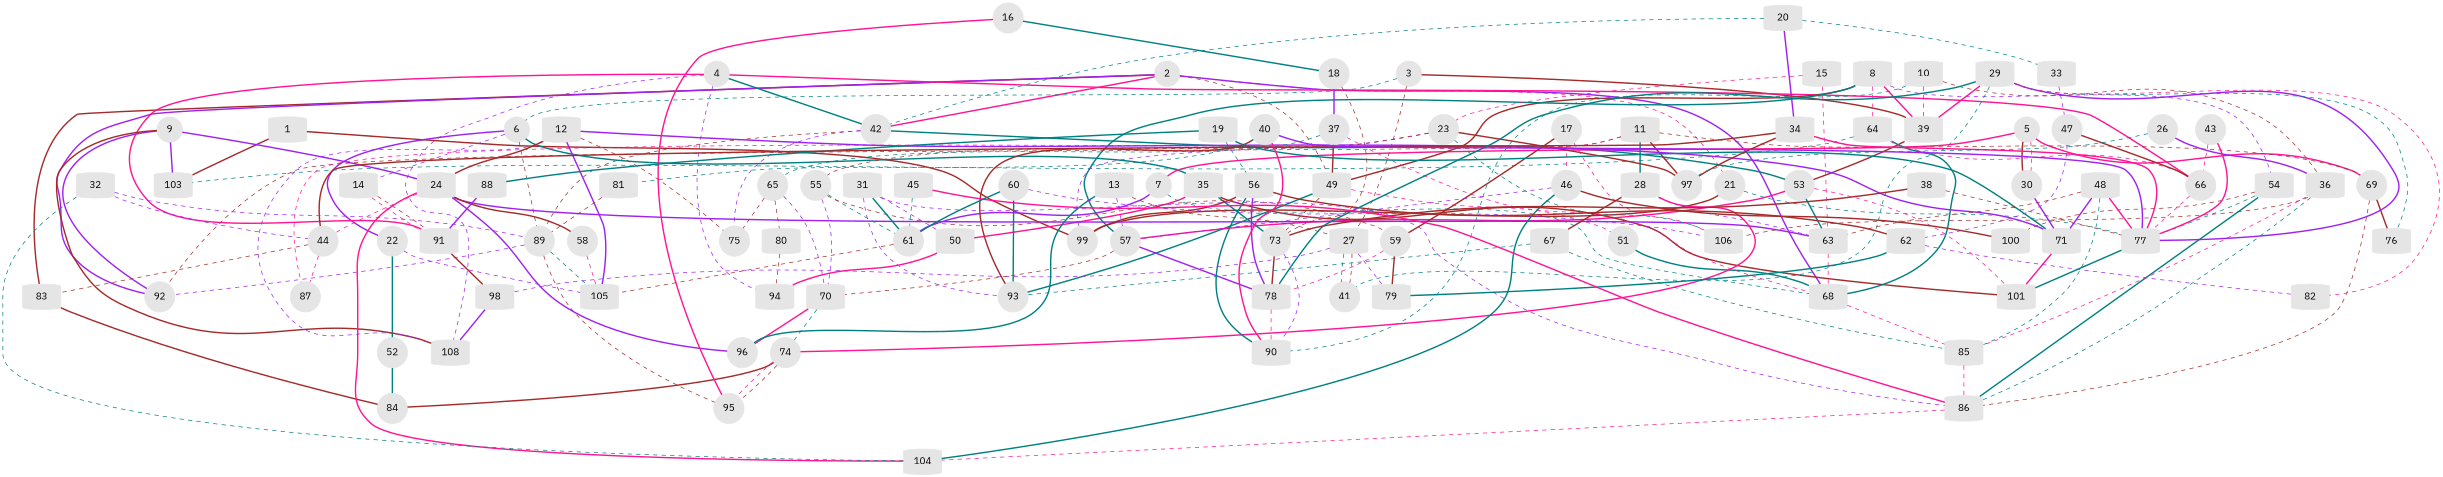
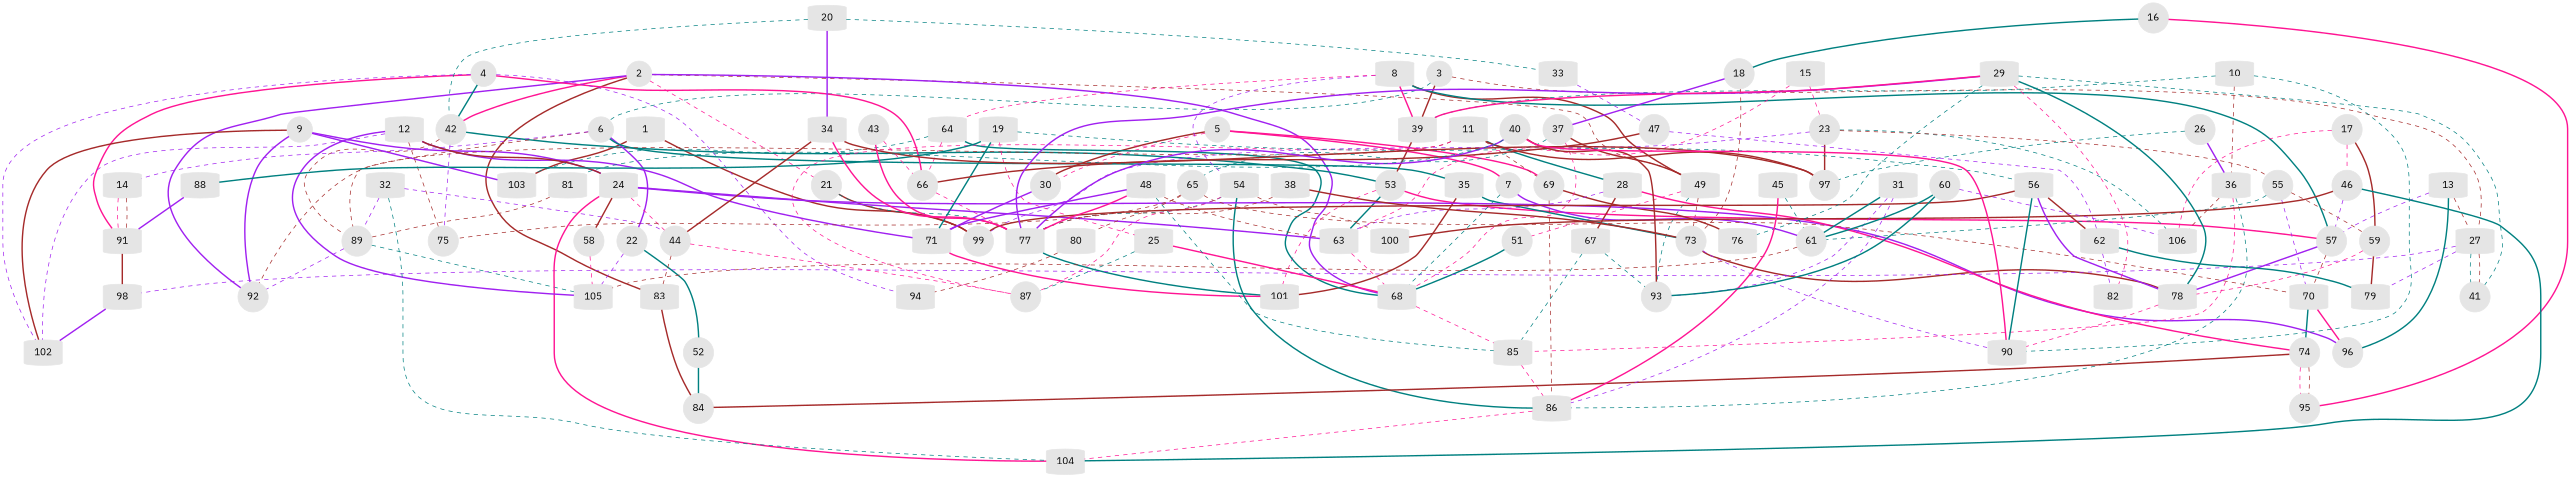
  graph {
    fontname="IBM Plex Sans"
    node [color=gray90 fontname="IBM Plex Sans" shape=cylinder style=filled]
    edge [color=brown fontname="IBM Plex Sans" style=dashed]
    99 [shape=circle]
    1
    103
    2 [shape=circle]
    21 [shape=circle]
    42 [shape=circle]
    49
    68
    83
    92 [shape=circle]
    77
    89 [shape=circle]
    75 [shape=circle]
    53 [shape=circle]
    73 [shape=circle]
    93 [shape=circle]
    51 [shape=circle]
    85
    84 [shape=circle]
    3 [shape=circle]
    6 [shape=circle]
    27
    39
    14
    22 [shape=circle]
    35
    41 [shape=circle]
    79
    98
    4 [shape=circle]
    66 [shape=circle]
    91
    94
-   102 [label=108]
+   102
    5 [shape=circle]
    7 [shape=circle]
    30 [shape=circle]
    69 [shape=circle]
    61 [shape=circle]
    71
    76
    86
    105
    52 [shape=circle]
-   50
    101
    95 [shape=circle]
    8
    54
    57 [shape=circle]
    64
    87 [shape=circle]
    100
    78
    70
    9 [shape=circle]
    24
    96 [shape=circle]
    63
    44 [shape=circle]
    58 [shape=circle]
    104
    10
    36
    90
    106
    11
    28
    97 [shape=circle]
    67
    74 [shape=circle]
    12
    13
    23 [shape=circle]
    15
    55 [shape=circle]
    16 [shape=circle]
    18 [shape=circle]
    37 [shape=circle]
    17 [shape=circle]
    46 [shape=circle]
    59 [shape=circle]
    65 [shape=circle]
    19
+   25
    56
    88
    62
    20
    33
    34
    47 [shape=circle]
    26 [shape=circle]
    29
    82
    31
    32
    80
    38
    40 [shape=circle]
    81
    43 [shape=circle]
    45
    48
    60 [shape=circle]
    1 -- 99 [style=bold]
    1 -- 103 [style=bold]
    2 -- 21 [color=deeppink]
    2 -- 42 [color=deeppink style=bold]
    2 -- 49
    2 -- 68 [color=purple style=bold]
    2 -- 83 [style=bold]
    2 -- 92 [color=purple style=bold]
    21 -- 99 [style=bold]
    21 -- 77 [color=teal]
    42 -- 89
    42 -- 75 [color=purple]
    42 -- 53 [color=teal style=bold]
    49 -- 73
-   49 -- 93 [color=teal style=bold]
+   49 -- 93 [color=teal]
    49 -- 51 [color=deeppink]
    68 -- 85 [color=deeppink]
    83 -- 84 [style=bold]
    77 -- 101 [color=teal style=bold]
    89 -- 92 [color=purple]
    89 -- 105 [color=teal]
-   89 -- 95
    53 -- 101 [color=deeppink]
    53 -- 57 [color=deeppink style=bold]
    53 -- 63 [color=teal style=bold]
    73 -- 78 [style=bold]
    73 -- 90 [color=purple]
    51 -- 68 [color=teal style=bold]
    85 -- 86 [color=deeppink]
    3 -- 6 [color=teal]
    3 -- 27
    3 -- 39 [style=bold]
    6 -- 89
    6 -- 14 [color=purple]
    6 -- 22 [color=purple style=bold]
    6 -- 35 [color=teal style=bold]
    27 -- 41 [color=teal]
    27 -- 41
    27 -- 79 [color=purple]
    27 -- 98 [color=purple]
    39 -- 53 [style=bold]
    14 -- 91 [color=deeppink]
    14 -- 91
    22 -- 105 [color=purple]
    22 -- 52 [color=teal style=bold]
    35 -- 73 [color=teal style=bold]
-   35 -- 50 [color=deeppink style=bold]
    35 -- 101 [style=bold]
    98 -- 102 [color=purple style=bold]
    4 -- 42 [color=teal style=bold]
    4 -- 66 [color=deeppink style=bold]
    4 -- 91 [color=deeppink style=bold]
    4 -- 94 [color=purple]
    4 -- 102 [color=purple]
    66 -- 77 [color=deeppink]
    91 -- 98 [style=bold]
    5 -- 7 [color=deeppink style=bold]
    5 -- 30 [style=bold]
    5 -- 30 [color=deeppink]
    5 -- 69 [color=deeppink style=bold]
    7 -- 68 [color=teal]
    7 -- 61 [color=purple style=bold]
    30 -- 71 [color=purple style=bold]
    69 -- 76 [style=bold]
    69 -- 86
    61 -- 105
    71 -- 101 [color=deeppink style=bold]
    86 -- 104 [color=deeppink]
    52 -- 84 [color=teal style=bold]
-   50 -- 94 [color=deeppink style=bold]
    8 -- 49 [style=bold]
    8 -- 39 [color=deeppink style=bold]
    8 -- 54 [color=purple]
    8 -- 57 [color=teal style=bold]
    8 -- 64 [color=deeppink]
    54 -- 77 [color=teal]
    54 -- 86 [color=teal style=bold]
+   54 -- 87 [color=deeppink]
    54 -- 100
    57 -- 78 [color=purple style=bold]
    57 -- 70
    64 -- 103 [color=teal]
    64 -- 68 [color=teal style=bold]
    64 -- 66 [color=deeppink]
    78 -- 90 [color=deeppink]
    70 -- 96 [color=deeppink style=bold]
-   70 -- 74 [color=teal]
+   70 -- 74 [color=teal style=bold]
    9 -- 103 [color=purple style=bold]
    9 -- 92 [color=purple style=bold]
    9 -- 102 [style=bold]
    9 -- 24 [color=purple style=bold]
    24 -- 96 [color=purple style=bold]
    24 -- 63 [color=purple style=bold]
    24 -- 44 [color=deeppink]
    24 -- 58 [style=bold]
    24 -- 104 [color=deeppink style=bold]
    63 -- 68 [color=deeppink]
    44 -- 83
    44 -- 87 [color=deeppink]
    58 -- 105 [color=deeppink]
    10 -- 39 [color=teal]
    10 -- 36
    10 -- 90 [color=teal]
    36 -- 85 [color=deeppink]
    36 -- 86 [color=teal]
    36 -- 106
    11 -- 92
    11 -- 69
    11 -- 87 [color=deeppink]
    11 -- 28 [color=teal style=bold]
    11 -- 97 [style=bold]
    28 -- 63 [color=purple]
    28 -- 67 [style=bold]
    28 -- 74 [color=deeppink style=bold]
    67 -- 93 [color=teal]
    67 -- 85 [color=teal]
    74 -- 84 [style=bold]
    74 -- 95 [color=deeppink]
    74 -- 95
    12 -- 75
    12 -- 102 [color=purple]
    12 -- 71 [color=purple style=bold]
    12 -- 105 [color=purple style=bold]
    12 -- 24 [style=bold]
    13 -- 27
    13 -- 57 [color=purple]
    13 -- 96 [color=teal style=bold]
    23 -- 99 [color=purple]
    23 -- 106 [color=teal]
    23 -- 97 [style=bold]
    23 -- 55
    15 -- 63 [color=deeppink]
    15 -- 23 [color=deeppink]
    55 -- 61 [color=teal]
    55 -- 70 [color=purple]
    55 -- 59
    16 -- 95 [color=deeppink style=bold]
    16 -- 18 [color=teal style=bold]
    18 -- 73
    18 -- 37 [color=purple style=bold]
    37 -- 49 [style=bold]
    37 -- 68 [color=deeppink]
    37 -- 65 [color=teal]
    17 -- 106 [color=deeppink]
    17 -- 46 [color=deeppink]
    17 -- 59 [style=bold]
    46 -- 57 [color=purple]
    46 -- 100 [style=bold]
    46 -- 104 [color=teal style=bold]
    59 -- 79 [style=bold]
    59 -- 78 [color=deeppink]
    65 -- 75
-   65 -- 70 [color=purple]
+   65 -- 70
    65 -- 80
    19 -- 71 [color=teal style=bold]
+   19 -- 25 [color=deeppink]
    19 -- 56 [color=teal]
    19 -- 88 [color=teal style=bold]
+   25 -- 68 [color=deeppink style=bold]
+   25 -- 87 [color=teal]
    56 -- 99 [style=bold]
    56 -- 78 [color=purple style=bold]
    56 -- 90 [color=teal style=bold]
    56 -- 62 [style=bold]
    88 -- 91 [color=purple style=bold]
    62 -- 79 [color=teal style=bold]
    62 -- 82 [color=purple]
    20 -- 42 [color=teal]
    20 -- 33 [color=teal]
    20 -- 34 [color=purple style=bold]
    33 -- 47 [color=purple]
    34 -- 77 [color=deeppink style=bold]
    34 -- 44 [style=bold]
    34 -- 97 [style=bold]
    47 -- 66 [style=bold]
    47 -- 62 [color=purple]
    26 -- 36 [color=purple style=bold]
    26 -- 97 [color=teal]
    29 -- 77 [color=purple style=bold]
    29 -- 39 [color=deeppink style=bold]
    29 -- 41 [color=teal]
    29 -- 76 [color=teal]
    29 -- 78 [color=teal style=bold]
    29 -- 82 [color=deeppink]
    31 -- 93 [color=purple]
    31 -- 61 [color=teal style=bold]
    31 -- 86 [color=purple]
-   31 -- 50 [color=purple]
    32 -- 89 [color=purple]
    32 -- 44 [color=purple]
    32 -- 104 [color=teal]
    80 -- 94
    38 -- 77
    38 -- 73 [style=bold]
    40 -- 77 [color=purple style=bold]
    40 -- 93 [style=bold]
    40 -- 90 [color=deeppink style=bold]
    40 -- 81 [color=teal]
    81 -- 89
    43 -- 77 [color=deeppink style=bold]
    43 -- 66 [color=deeppink]
    45 -- 61 [color=teal]
    45 -- 86 [color=deeppink style=bold]
    48 -- 77 [color=deeppink style=bold]
    48 -- 85 [color=teal]
    48 -- 71 [color=purple style=bold]
    48 -- 63
    60 -- 93 [color=teal style=bold]
    60 -- 61 [color=teal style=bold]
    60 -- 106 [color=purple]
  }
